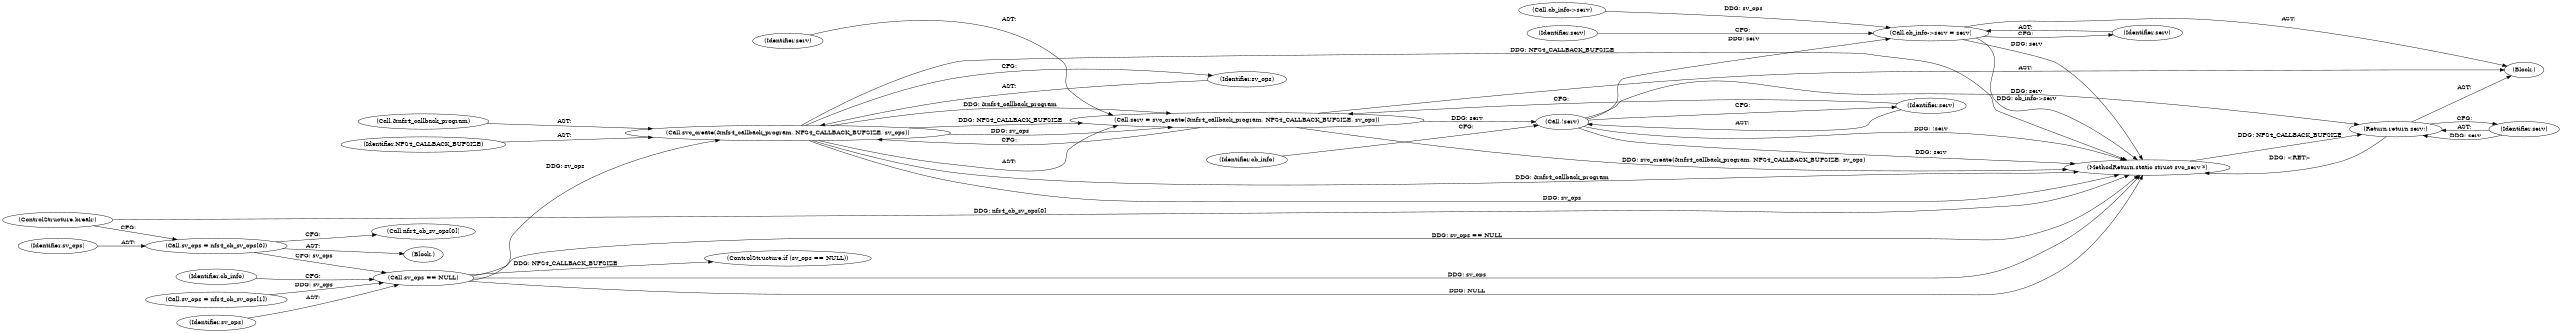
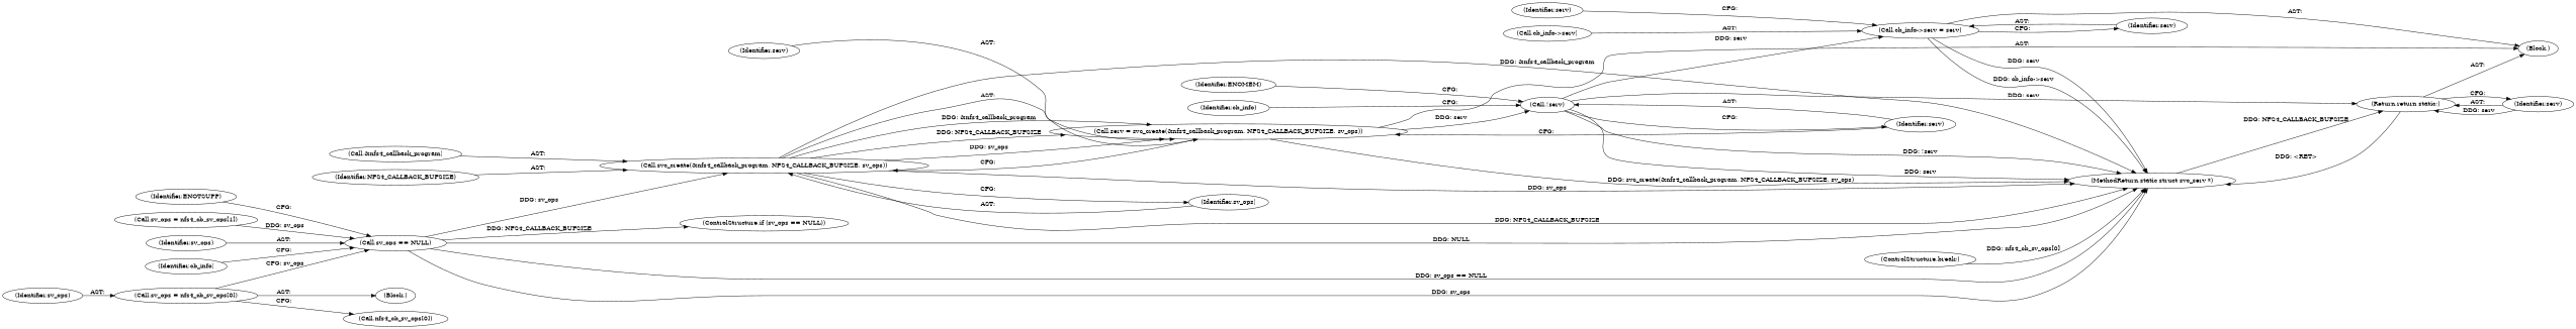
  digraph {
    rankdir=LR
    n1 [label="(Call,sv_ops = nfs4_cb_sv_ops[0])"]
    n2 [label="(Call,sv_ops == NULL)"]
    n3 [label="(Call,nfs4_cb_sv_ops[0])"]
    n4 [label="(Block,)"]
    n5 [label="(MethodReturn,static struct svc_serv *)"]
    n6 [label="(Call,svc_create(&nfs4_callback_program, NFS4_CALLBACK_BUFSIZE, sv_ops))"]
    n7 [label="(ControlStructure,if (sv_ops == NULL))"]
-   n8 [label="(Return,return serv;)"]
+   n8 [label="(Return,return static;)"]
    n9 [label="(Call,serv = svc_create(&nfs4_callback_program, NFS4_CALLBACK_BUFSIZE, sv_ops))"]
    n10 [label="(Identifier,sv_ops)"]
    n11 [label="(Call,!serv)"]
    n12 [label="(Block,)"]
    n13 [label="(Call,cb_info->serv = serv)"]
    n14 [label="(Identifier,serv)"]
    n15 [label="(Identifier,serv)"]
    n16 [label="(Identifier,serv)"]
    n17 [label="(Identifier,cb_info)"]
    n18 [label="(Identifier,cb_info)"]
    n19 [label="(Identifier,serv)"]
    n20 [label="(ControlStructure,break;)"]
+   n21 [label="(Identifier,ENOTSUPP)"]
    n22 [label="(Identifier,sv_ops)"]
    n23 [label="(Identifier,NFS4_CALLBACK_BUFSIZE)"]
    n24 [label="(Call,sv_ops = nfs4_cb_sv_ops[1])"]
+   n25 [label="(Identifier,ENOMEM)"]
    n26 [label="(Call,cb_info->serv)"]
    n27 [label="(Identifier,sv_ops)"]
    n28 [label="(Identifier,serv)"]
    n29 [label="(Call,&nfs4_callback_program)"]
    n1 -> n2 [label="CFG: sv_ops"]
    n1 -> n3 [label="CFG: "]
    n1 -> n4 [label="AST: "]
    n2 -> n5 [label="DDG: sv_ops"]
    n2 -> n5 [label="DDG: NULL"]
    n2 -> n5 [label="DDG: sv_ops == NULL"]
    n2 -> n6 [label="DDG: sv_ops"]
    n2 -> n7 [label="DDG: NFS4_CALLBACK_BUFSIZE"]
    n5 -> n8 [label="DDG: NFS4_CALLBACK_BUFSIZE"]
    n6 -> n5 [label="DDG: &nfs4_callback_program"]
    n6 -> n5 [label="DDG: sv_ops"]
    n6 -> n5 [label="DDG: NFS4_CALLBACK_BUFSIZE"]
    n6 -> n9 [label="AST: "]
    n6 -> n9 [label="DDG: &nfs4_callback_program"]
    n6 -> n9 [label="DDG: NFS4_CALLBACK_BUFSIZE"]
    n6 -> n9 [label="DDG: sv_ops"]
    n6 -> n10 [label="CFG: "]
    n8 -> n5 [label="DDG: <RET>"]
    n8 -> n12 [label="AST: "]
    n8 -> n16 [label="CFG: "]
    n9 -> n5 [label="DDG: svc_create(&nfs4_callback_program, NFS4_CALLBACK_BUFSIZE, sv_ops)"]
    n9 -> n6 [label="CFG: "]
    n9 -> n11 [label="DDG: serv"]
    n9 -> n12 [label="AST: "]
    n10 -> n6 [label="AST: "]
    n11 -> n5 [label="DDG: !serv"]
    n11 -> n5 [label="DDG: serv"]
    n11 -> n8 [label="DDG: serv"]
    n11 -> n13 [label="DDG: serv"]
    n11 -> n14 [label="CFG: "]
    n13 -> n5 [label="DDG: serv"]
    n13 -> n5 [label="DDG: cb_info->serv"]
    n13 -> n12 [label="AST: "]
    n13 -> n15 [label="CFG: "]
    n14 -> n9 [label="CFG: "]
    n14 -> n11 [label="AST: "]
    n15 -> n13 [label="AST: "]
    n16 -> n8 [label="AST: "]
    n16 -> n8 [label="DDG: serv"]
    n17 -> n2 [label="CFG: "]
    n18 -> n11 [label="CFG: "]
    n19 -> n9 [label="AST: "]
-   n20 -> n1 [label="CFG: "]
    n20 -> n5 [label="DDG: nfs4_cb_sv_ops[0]"]
+   n21 -> n2 [label="CFG: "]
    n22 -> n1 [label="AST: "]
    n23 -> n6 [label="AST: "]
    n24 -> n2 [label="DDG: sv_ops"]
-   n26 -> n13 [label="DDG: sv_ops"]
+   n25 -> n11 [label="CFG: "]
+   n26 -> n13 [label="AST: "]
    n27 -> n2 [label="AST: "]
    n28 -> n13 [label="CFG: "]
    n29 -> n6 [label="AST: "]
  }
